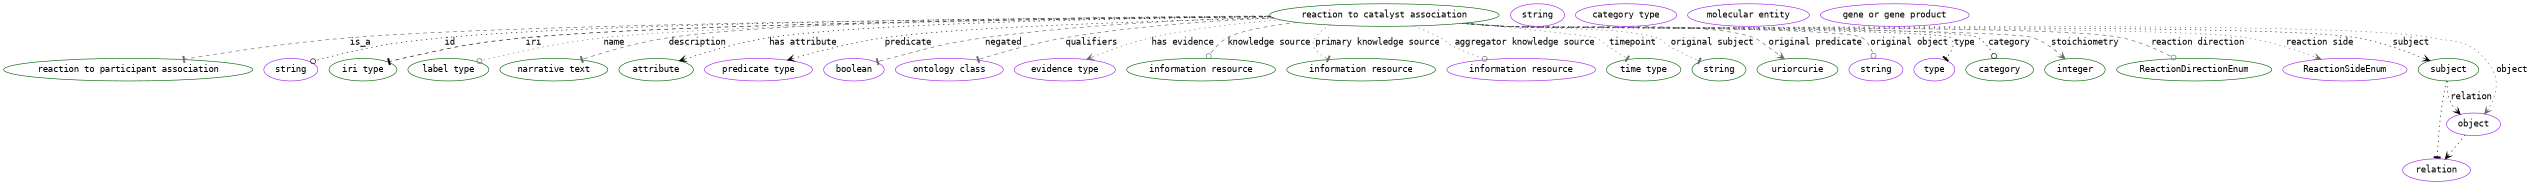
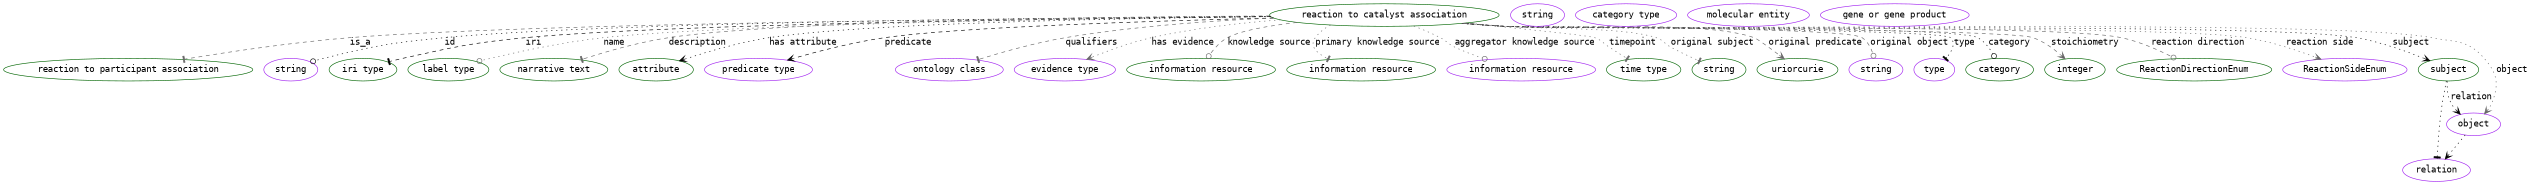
  digraph {
    fontname="DejaVu Sans Mono"
    node [color=darkgreen fontname="DejaVu Sans Mono"]
    edge [arrowhead=tee color=gray40 fontname="DejaVu Sans Mono" style=dotted]
    n1 [height=0.5 label="reaction to catalyst association" width=4.3149]
    "reaction to participant association" [height=0.5 width=4.7121]
    n3 [color=purple height=0.5 label=string width=1.0652]
    n4 [height=0.5 label="iri type" width=1.2277]
    n5 [height=0.5 label="label type" width=1.5707]
    n6 [height=0.5 label="narrative text" width=2.0943]
    n7 [height=0.5 label=attribute width=1.4443]
    n8 [color=purple height=0.5 label="predicate type" width=2.1665]
-   n9 [color=purple height=0.5 label=boolean width=1.2999]
    n10 [color=purple height=0.5 label="ontology class" width=2.1304]
    n11 [color=purple height=0.5 label="evidence type" width=2.0943]
    n12 [height=0.5 label="information resource" width=3.015]
    n13 [height=0.5 label="information resource" width=3.015]
    n14 [color=purple height=0.5 label="information resource" width=3.015]
    n15 [height=0.5 label="time type" width=1.5346]
    n16 [height=0.5 label=string width=1.0652]
    n17 [height=0.5 label=uriorcurie width=1.5887]
    n18 [color=purple height=0.5 label=string width=1.0652]
    type [color=purple height=0.5 width=0.86659]
    category [height=0.5 width=1.4263]
    n21 [height=0.5 label=integer width=1.2277]
    n22 [height=0.5 label=ReactionDirectionEnum width=3.3761]
    n23 [color=purple height=0.5 label=ReactionSideEnum width=2.7442]
    subject [height=0.5 width=1.2277]
    object [color=purple height=0.5 width=1.0832]
    relation [color=purple height=0.5 width=1.2999]
    n27 [color=purple height=0.5 label=string width=1.0652]
    n28 [color=purple height=0.5 label="category type" width=2.0762]
    n29 [color=purple height=0.5 label="molecular entity" width=2.4192]
    n30 [color=purple height=0.5 label="gene or gene product" width=3.0692]
    n1 -> "reaction to participant association" [label=is_a style=dashed]
    n1 -> n3 [arrowhead=odot color=black label=id]
    n1 -> n4 [color=black label=iri style=dashed]
    n1 -> n5 [arrowhead=odot label=name]
    n1 -> n6 [label=description style=dashed]
    n1 -> n7 [arrowhead=vee color=black label="has attribute"]
-   n1 -> n8 [arrowhead=vee color=black label=predicate]
-   n1 -> n9 [label=negated style=dashed]
+   n1 -> n8 [arrowhead=vee color=black label=predicate style=dashed]
    n1 -> n10 [label=qualifiers style=dashed]
    n1 -> n11 [arrowhead=vee label="has evidence"]
    n1 -> n12 [arrowhead=odot label="knowledge source" style=dashed]
    n1 -> n13 [label="primary knowledge source"]
    n1 -> n14 [arrowhead=odot label="aggregator knowledge source"]
    n1 -> n15 [label=timepoint]
    n1 -> n16 [label="original subject"]
    n1 -> n17 [arrowhead=vee label="original predicate" style=dashed]
    n1 -> n18 [arrowhead=odot label="original object" style=dashed]
    n1 -> type [color=black label=type]
    n1 -> category [arrowhead=odot color=black label=category]
    n1 -> n21 [arrowhead=vee label=stoichiometry style=dashed]
    n1 -> n22 [arrowhead=odot label="reaction direction" style=dashed]
    n1 -> n23 [arrowhead=vee label="reaction side"]
    n1 -> subject [arrowhead=vee color=black label=subject]
    n1 -> object [arrowhead=vee label=object]
    subject -> object [arrowhead=vee color=black label=relation]
    subject -> relation [color=black]
    object -> relation [arrowhead=vee color=black]
  }
